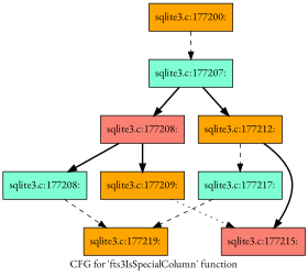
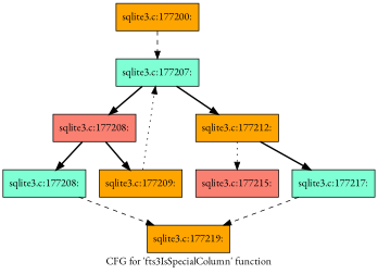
  digraph {
    fontname="EB Garamond"
    label="CFG for 'fts3IsSpecialColumn' function"
    node [fillcolor=orange fontname="EB Garamond" shape=record style=filled]
    edge [fontname="EB Garamond" style=dashed]
    n1 [label="{sqlite3.c:177200:}"]
    n2 [fillcolor=aquamarine label="{sqlite3.c:177207:}"]
    n3 [fillcolor=salmon label="{sqlite3.c:177208:}"]
    n4 [label="{sqlite3.c:177212:}"]
    n5 [fillcolor=aquamarine label="{sqlite3.c:177208:}"]
    n6 [label="{sqlite3.c:177209:}"]
    n7 [fillcolor=salmon label="{sqlite3.c:177215:}"]
    n8 [fillcolor=aquamarine label="{sqlite3.c:177217:}"]
    n9 [label="{sqlite3.c:177219:}"]
    n1 -> n2
    n2 -> n3 [style=bold]
    n2 -> n4 [style=bold]
    n3 -> n5 [style=bold]
    n3 -> n6 [style=bold]
-   n4 -> n7 [style=bold]
-   n4 -> n8
+   n4 -> n7 [style=dotted]
+   n4 -> n8 [style=bold]
    n5 -> n9
-   n6 -> n7 [style=dotted]
+   n6 -> n2 [style=dotted]
    n8 -> n9
  }
